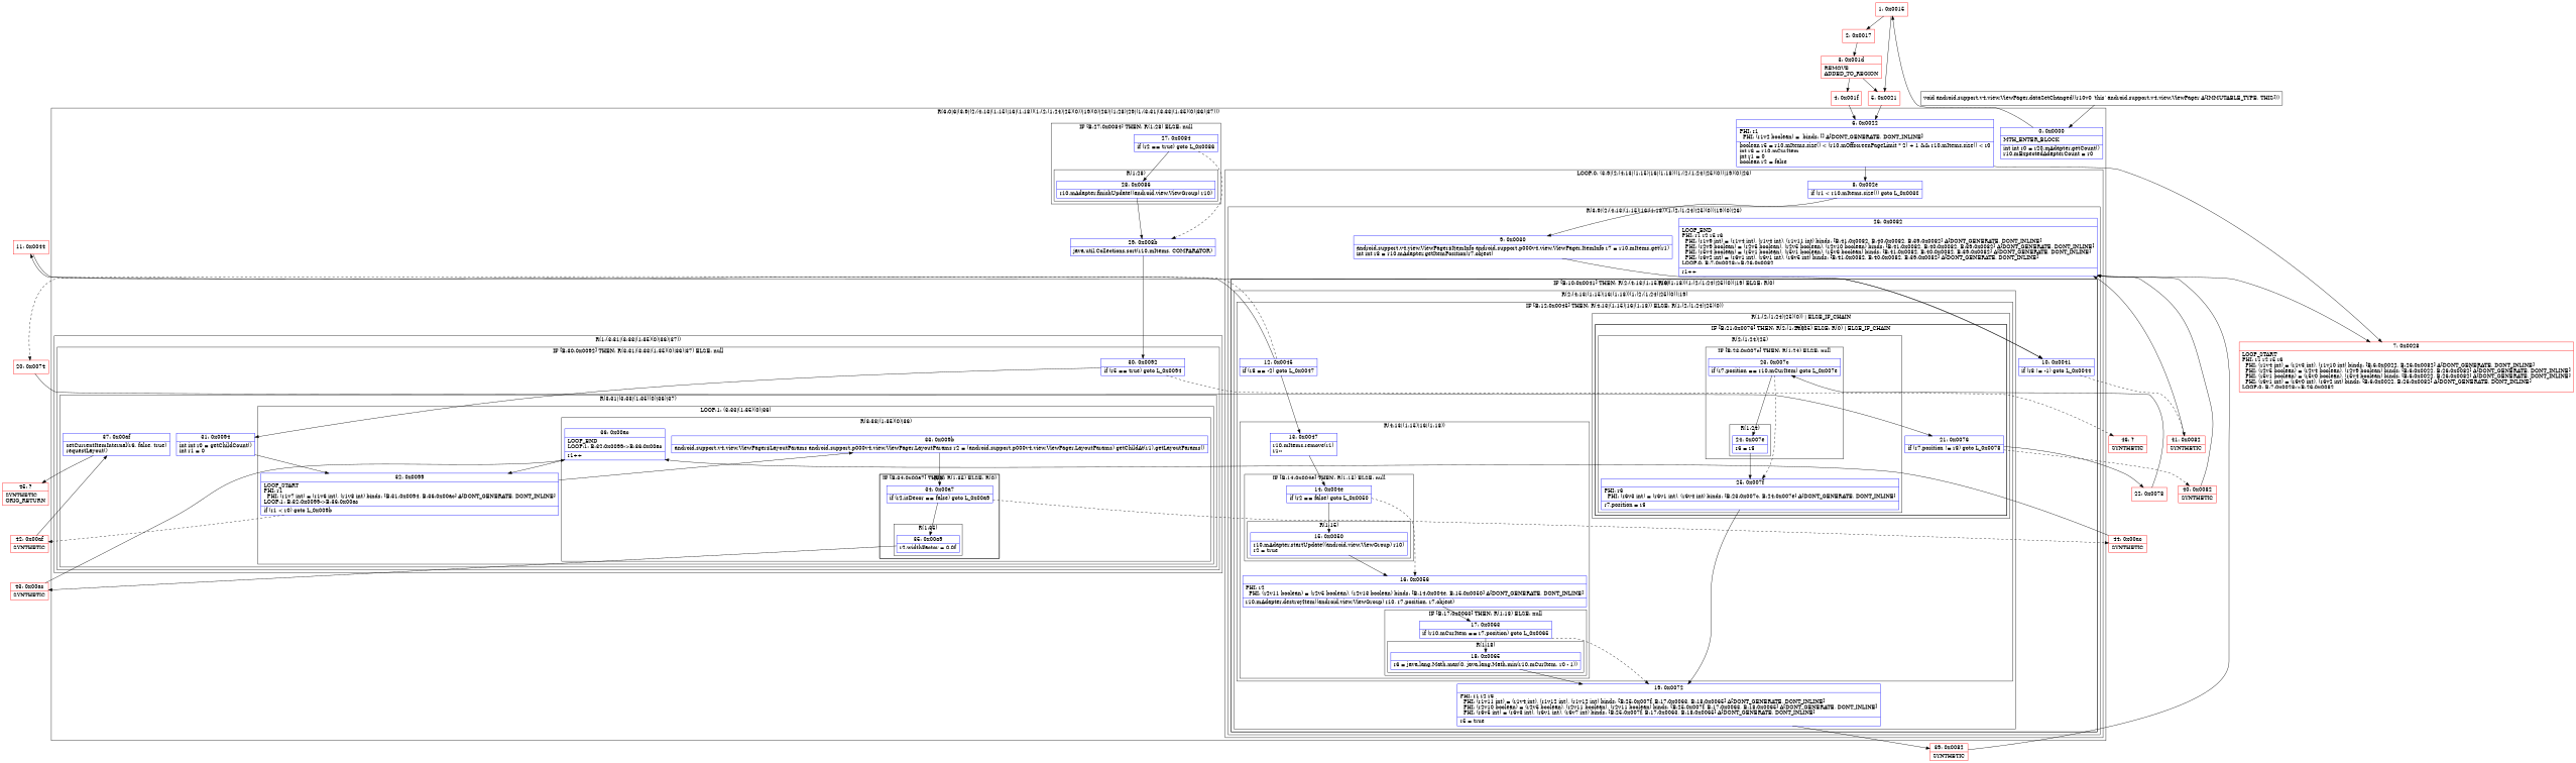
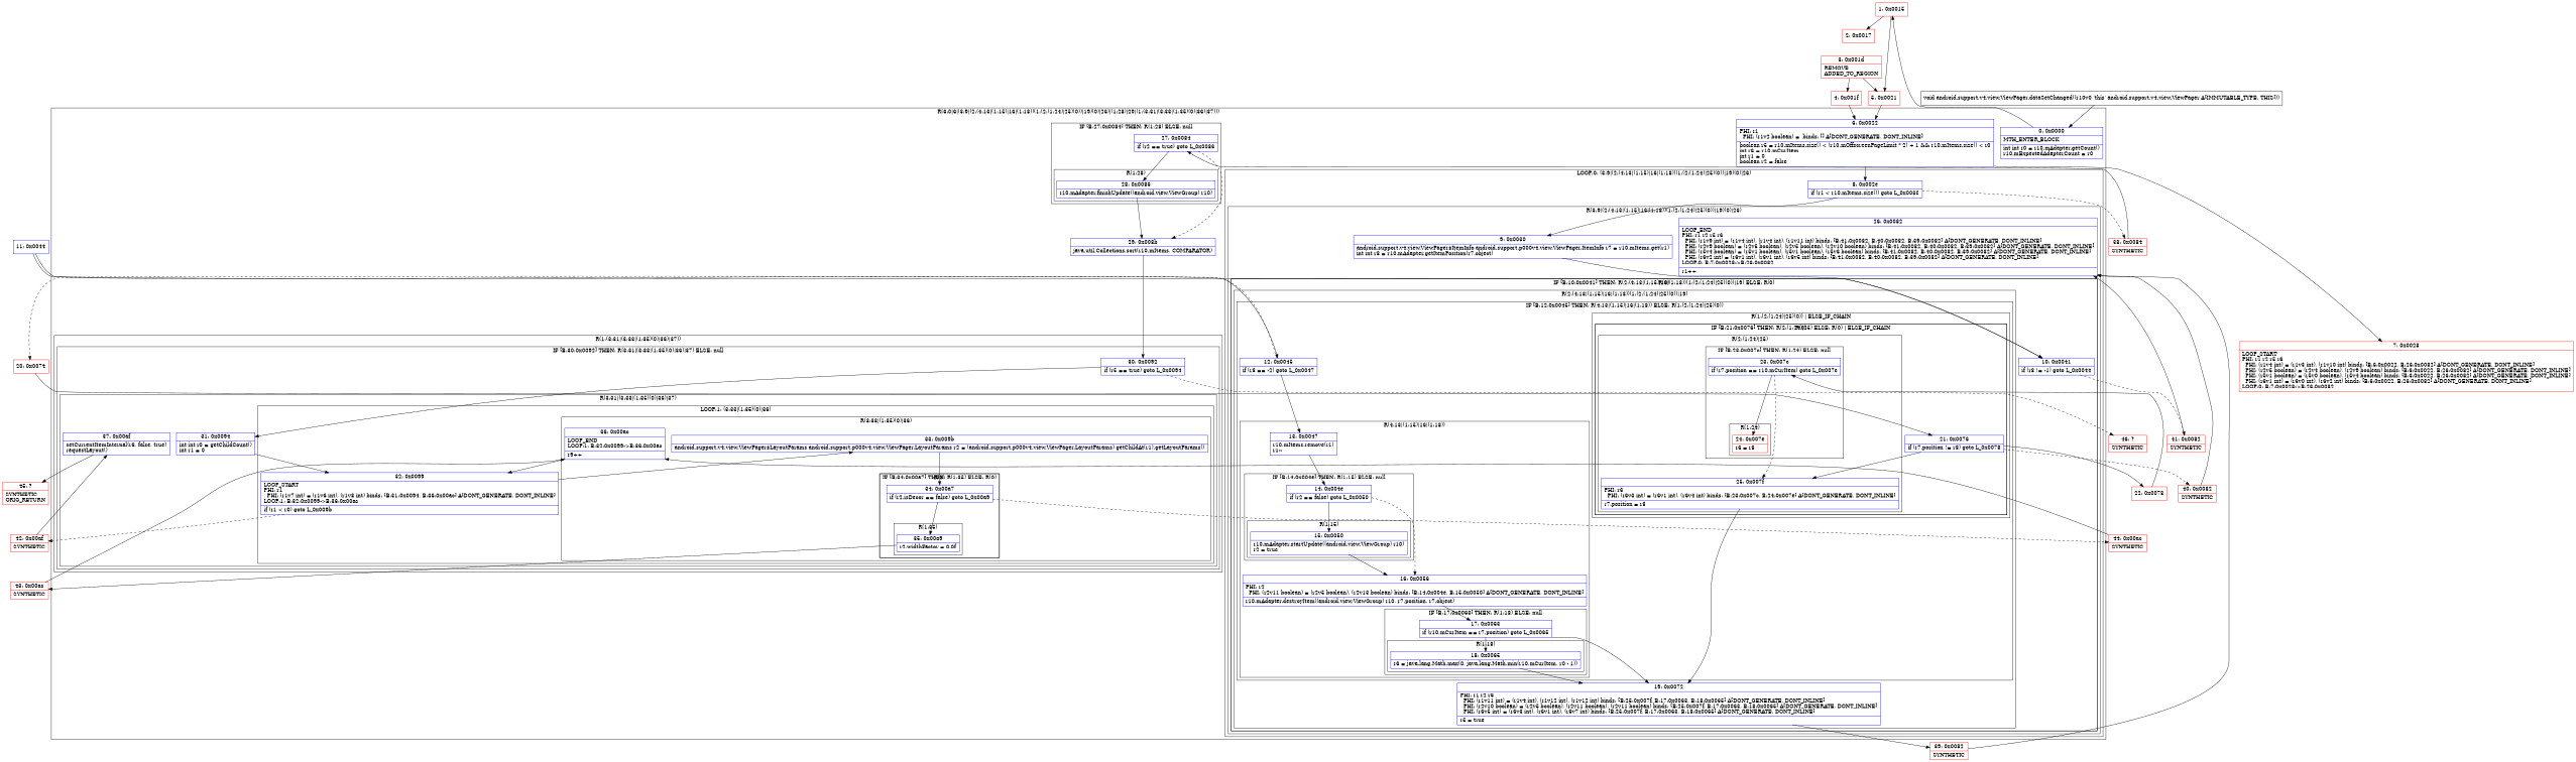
  digraph {
    node [color=blue shape=record]
    n1 [label="{15\:\ 0x0050|r10.mAdapter.startUpdate((android.view.ViewGroup) r10)\lr2 = true\l}"]
    n2 [label="{14\:\ 0x004e|if (r2 == false) goto L_0x0050\l}"]
    n3 [label="{18\:\ 0x0065|r6 = java.lang.Math.max(0, java.lang.Math.min(r10.mCurItem, r0 \- 1))\l}"]
    n4 [label="{17\:\ 0x0063|if (r10.mCurItem == r7.position) goto L_0x0065\l}"]
    n5 [label="{13\:\ 0x0047|r10.mItems.remove(r1)\lr1\-\-\l}"]
    n6 [label="{16\:\ 0x0056|PHI: r2 \l  PHI: (r2v11 boolean) = (r2v5 boolean), (r2v13 boolean) binds: [B:14:0x004e, B:15:0x0050] A[DONT_GENERATE, DONT_INLINE]\l|r10.mAdapter.destroyItem((android.view.ViewGroup) r10, r7.position, r7.object)\l}"]
-   n7 [label="{24\:\ 0x007e|r6 = r8\l}"]
+   n7 [color=red label="{24\:\ 0x007e|r6 = r8\l}"]
    n8 [label="{23\:\ 0x007c|if (r7.position == r10.mCurItem) goto L_0x007e\l}"]
    n9 [label="{25\:\ 0x007f|PHI: r6 \l  PHI: (r6v3 int) = (r6v1 int), (r6v4 int) binds: [B:23:0x007c, B:24:0x007e] A[DONT_GENERATE, DONT_INLINE]\l|r7.position = r8\l}"]
    n10 [label="{21\:\ 0x0076|if (r7.position != r8) goto L_0x0078\l}"]
    n11 [label="{12\:\ 0x0045|if (r8 == \-2) goto L_0x0047\l}"]
    n12 [label="{19\:\ 0x0072|PHI: r1 r2 r6 \l  PHI: (r1v11 int) = (r1v4 int), (r1v12 int), (r1v12 int) binds: [B:25:0x007f, B:17:0x0063, B:18:0x0065] A[DONT_GENERATE, DONT_INLINE]\l  PHI: (r2v10 boolean) = (r2v5 boolean), (r2v11 boolean), (r2v11 boolean) binds: [B:25:0x007f, B:17:0x0063, B:18:0x0065] A[DONT_GENERATE, DONT_INLINE]\l  PHI: (r6v5 int) = (r6v3 int), (r6v1 int), (r6v7 int) binds: [B:25:0x007f, B:17:0x0063, B:18:0x0065] A[DONT_GENERATE, DONT_INLINE]\l|r5 = true\l}"]
    n13 [label="{10\:\ 0x0041|if (r8 != \-1) goto L_0x0044\l}"]
    n14 [label="{9\:\ 0x0030|android.support.v4.view.ViewPager$ItemInfo android.support.p000v4.view.ViewPager.ItemInfo r7 = r10.mItems.get(r1)\lint int r8 = r10.mAdapter.getItemPosition(r7.object)\l}"]
    n15 [label="{26\:\ 0x0082|LOOP_END\lPHI: r1 r2 r5 r6 \l  PHI: (r1v9 int) = (r1v4 int), (r1v4 int), (r1v11 int) binds: [B:41:0x0082, B:40:0x0082, B:39:0x0082] A[DONT_GENERATE, DONT_INLINE]\l  PHI: (r2v9 boolean) = (r2v5 boolean), (r2v5 boolean), (r2v10 boolean) binds: [B:41:0x0082, B:40:0x0082, B:39:0x0082] A[DONT_GENERATE, DONT_INLINE]\l  PHI: (r5v4 boolean) = (r5v1 boolean), (r5v1 boolean), (r5v6 boolean) binds: [B:41:0x0082, B:40:0x0082, B:39:0x0082] A[DONT_GENERATE, DONT_INLINE]\l  PHI: (r6v2 int) = (r6v1 int), (r6v1 int), (r6v5 int) binds: [B:41:0x0082, B:40:0x0082, B:39:0x0082] A[DONT_GENERATE, DONT_INLINE]\lLOOP:0: B:7:0x0028\-\>B:26:0x0082\l|r1++\l}"]
    n16 [label="{8\:\ 0x002e|if (r1 \< r10.mItems.size()) goto L_0x0030\l}"]
    n17 [label="{28\:\ 0x0086|r10.mAdapter.finishUpdate((android.view.ViewGroup) r10)\l}"]
    n18 [label="{27\:\ 0x0084|if (r2 == true) goto L_0x0086\l}"]
    n19 [label="{35\:\ 0x00a9|r2.widthFactor = 0.0f\l}"]
    n20 [label="{34\:\ 0x00a7|if (r2.isDecor == false) goto L_0x00a9\l}"]
    n21 [label="{33\:\ 0x009b|android.support.v4.view.ViewPager$LayoutParams android.support.p000v4.view.ViewPager.LayoutParams r2 = (android.support.p000v4.view.ViewPager.LayoutParams) getChildAt(r1).getLayoutParams()\l}"]
-   n22 [label="{36\:\ 0x00ac|LOOP_END\lLOOP:1: B:32:0x0099\-\>B:36:0x00ac\l|r1++\l}"]
+   n22 [label="{36\:\ 0x00ac|LOOP_END\lLOOP:1: B:32:0x0099\-\>B:36:0x00ac\l|r9++\l}"]
    n23 [label="{32\:\ 0x0099|LOOP_START\lPHI: r1 \l  PHI: (r1v7 int) = (r1v6 int), (r1v8 int) binds: [B:31:0x0094, B:36:0x00ac] A[DONT_GENERATE, DONT_INLINE]\lLOOP:1: B:32:0x0099\-\>B:36:0x00ac\l|if (r1 \< r0) goto L_0x009b\l}"]
    n24 [label="{31\:\ 0x0094|int int r0 = getChildCount()\lint r1 = 0\l}"]
    n25 [label="{37\:\ 0x00af|setCurrentItemInternal(r6, false, true)\lrequestLayout()\l}"]
    n26 [label="{30\:\ 0x0092|if (r5 == true) goto L_0x0094\l}"]
-   n27 [label="{0\:\ 0x0000|MTH_ENTER_BLOCK\l|int int r0 = r20.mAdapter.getCount()\lr10.mExpectedAdapterCount = r0\l}"]
+   n27 [label="{0\:\ 0x0000|MTH_ENTER_BLOCK\l|int int r0 = r10.mAdapter.getCount()\lr10.mExpectedAdapterCount = r0\l}"]
    n28 [label="{6\:\ 0x0022|PHI: r1 \l  PHI: (r1v2 boolean) =  binds: [] A[DONT_GENERATE, DONT_INLINE]\l|boolean r5 = r10.mItems.size() \< (r10.mOffscreenPageLimit * 2) + 1 && r10.mItems.size() \< r0\lint r6 = r10.mCurItem\lint r1 = 0\lboolean r2 = false\l}"]
    n29 [label="{29\:\ 0x008b|java.util.Collections.sort(r10.mItems, COMPARATOR)\l}"]
    n30 [color=red label="{22\:\ 0x0078}"]
    n31 [color=red label="{40\:\ 0x0082|SYNTHETIC\l}"]
    n32 [color=red label="{20\:\ 0x0074}"]
    n33 [color=red label="{39\:\ 0x0082|SYNTHETIC\l}"]
    n34 [color=red label="{41\:\ 0x0082|SYNTHETIC\l}"]
    n35 [color=red label="{7\:\ 0x0028|LOOP_START\lPHI: r1 r2 r5 r6 \l  PHI: (r1v4 int) = (r1v3 int), (r1v10 int) binds: [B:6:0x0022, B:26:0x0082] A[DONT_GENERATE, DONT_INLINE]\l  PHI: (r2v5 boolean) = (r2v4 boolean), (r2v9 boolean) binds: [B:6:0x0022, B:26:0x0082] A[DONT_GENERATE, DONT_INLINE]\l  PHI: (r5v1 boolean) = (r5v0 boolean), (r5v4 boolean) binds: [B:6:0x0022, B:26:0x0082] A[DONT_GENERATE, DONT_INLINE]\l  PHI: (r6v1 int) = (r6v0 int), (r6v2 int) binds: [B:6:0x0022, B:26:0x0082] A[DONT_GENERATE, DONT_INLINE]\lLOOP:0: B:7:0x0028\-\>B:26:0x0082\l}"]
+   n36 [color=red label="{38\:\ 0x0084|SYNTHETIC\l}"]
    n37 [color=red label="{43\:\ 0x00ac|SYNTHETIC\l}"]
    n38 [color=red label="{44\:\ 0x00ac|SYNTHETIC\l}"]
    n39 [color=red label="{42\:\ 0x00af|SYNTHETIC\l}"]
    n40 [color=red label="{45\:\ ?|SYNTHETIC\lORIG_RETURN\l}"]
    n41 [color=red label="{46\:\ ?|SYNTHETIC\l}"]
    n42 [color=red label="{1\:\ 0x0015}"]
    n43 [color=red label="{2\:\ 0x0017}"]
    n44 [color=red label="{5\:\ 0x0021}"]
-   n45 [color=red label="{11\:\ 0x0044}"]
+   n45 [label="{11\:\ 0x0044}"]
    n46 [color=red label="{3\:\ 0x001d|REMOVE\lADDED_TO_REGION\l}"]
    n47 [color=red label="{4\:\ 0x001f}"]
    n48 [label="{void android.support.v4.view.ViewPager.dataSetChanged((r10v0 'this' android.support.v4.view.ViewPager A[IMMUTABLE_TYPE, THIS])) }" color=""]
    subgraph cluster_1 {
      label="R(6:0|6|(3:9|(2:(4:13|(1:15)|16|(1:18))(1:(2:(1:24)|25)(0))|19)(0)|26)|(1:28)|29|(1:(3:31|(3:33|(1:35)(0)|36)|37)))"
      n27
      n28
      n29
      subgraph cluster_2 {
        label="LOOP:0: (3:9|(2:(4:13|(1:15)|16|(1:18))(1:(2:(1:24)|25)(0))|19)(0)|26)"
        n16
        subgraph cluster_3 {
          label="R(3:9|(2:(4:13|(1:15)|16|(1:18))(1:(2:(1:24)|25)(0))|19)(0)|26)"
          n14
          n15
          subgraph cluster_4 {
            label="IF [B:10:0x0041] THEN: R(2:(4:13|(1:15)|16|(1:18))(1:(2:(1:24)|25)(0))|19) ELSE: R(0)"
            n13
            subgraph cluster_5 {
              label="R(2:(4:13|(1:15)|16|(1:18))(1:(2:(1:24)|25)(0))|19)"
              n12
              subgraph cluster_6 {
                label="IF [B:12:0x0045] THEN: R(4:13|(1:15)|16|(1:18)) ELSE: R(1:(2:(1:24)|25)(0))"
                n11
                subgraph cluster_7 {
                  label="R(4:13|(1:15)|16|(1:18))"
                  n5
                  n6
                  subgraph cluster_8 {
                    label="IF [B:14:0x004e] THEN: R(1:15) ELSE: null"
                    n2
                    subgraph cluster_9 {
                      label="R(1:15)"
                      n1
                    }
                  }
                  subgraph cluster_10 {
                    label="IF [B:17:0x0063] THEN: R(1:18) ELSE: null"
                    n4
                    subgraph cluster_11 {
                      label="R(1:18)"
                      n3
                    }
                  }
                }
                subgraph cluster_12 {
                  label="R(1:(2:(1:24)|25)(0)) | ELSE_IF_CHAIN\l"
                  subgraph cluster_13 {
                    label="IF [B:21:0x0076] THEN: R(2:(1:24)|25) ELSE: R(0) | ELSE_IF_CHAIN\l"
                    n10
                    subgraph cluster_14 {
                      label="R(2:(1:24)|25)"
                      n9
                      subgraph cluster_15 {
                        label="IF [B:23:0x007c] THEN: R(1:24) ELSE: null"
                        n8
                        subgraph cluster_16 {
                          label="R(1:24)"
                          n7
                        }
                      }
                    }
                    subgraph cluster_17 {
                      label="R(0)"
                    }
                  }
                }
              }
            }
            subgraph cluster_18 {
              label="R(0)"
            }
          }
        }
      }
      subgraph cluster_19 {
        label="IF [B:27:0x0084] THEN: R(1:28) ELSE: null"
        n18
        subgraph cluster_20 {
          label="R(1:28)"
          n17
        }
      }
      subgraph cluster_21 {
        label="R(1:(3:31|(3:33|(1:35)(0)|36)|37))"
        subgraph cluster_22 {
          label="IF [B:30:0x0092] THEN: R(3:31|(3:33|(1:35)(0)|36)|37) ELSE: null"
          n26
          subgraph cluster_23 {
            label="R(3:31|(3:33|(1:35)(0)|36)|37)"
            n24
            n25
            subgraph cluster_24 {
              label="LOOP:1: (3:33|(1:35)(0)|36)"
              n23
              subgraph cluster_25 {
                label="R(3:33|(1:35)(0)|36)"
                n21
                n22
                subgraph cluster_26 {
                  label="IF [B:34:0x00a7] THEN: R(1:35) ELSE: R(0)"
                  n20
                  subgraph cluster_27 {
                    label="R(1:35)"
                    n19
                  }
                  subgraph cluster_28 {
                    label="R(0)"
                  }
                }
              }
            }
          }
        }
      }
    }
    n1 -> n6
    n2 -> n1
    n2 -> n6 [style=dashed]
    n3 -> n12
    n4 -> n3
-   n4 -> n12 [style=dashed]
+   n4 -> n12 [style=solid]
    n5 -> n2
    n6 -> n4
-   n7 -> n9
+   n10 -> n9
    n8 -> n7
    n8 -> n9 [style=dashed]
    n9 -> n12
    n10 -> n30
    n10 -> n31 [style=dashed]
    n11 -> n5
    n11 -> n32 [style=dashed]
    n12 -> n33
    n13 -> n34 [style=dashed]
    n14 -> n13
-   n15 -> n35
    n16 -> n14
+   n16 -> n36 [style=dashed]
    n17 -> n29
    n18 -> n17
    n18 -> n29 [style=dashed]
    n19 -> n37
    n20 -> n19
    n20 -> n38 [style=dashed]
    n21 -> n20
    n22 -> n23
    n23 -> n21
    n23 -> n39 [style=dashed]
    n24 -> n23
    n25 -> n40
    n26 -> n24
    n26 -> n41 [style=dashed]
    n27 -> n42
    n28 -> n16
    n28 -> n35
    n29 -> n26
    n30 -> n8
    n31 -> n15
    n32 -> n10
    n33 -> n15
    n34 -> n15
+   n36 -> n18
    n37 -> n22
    n38 -> n22
    n39 -> n25
    n42 -> n43
    n42 -> n44
-   n43 -> n46
    n44 -> n28
-   n11 -> n45
+   n45 -> n11
    n45 -> n13
    n46 -> n44
    n46 -> n47
    n47 -> n28
    n48 -> n27
  }
